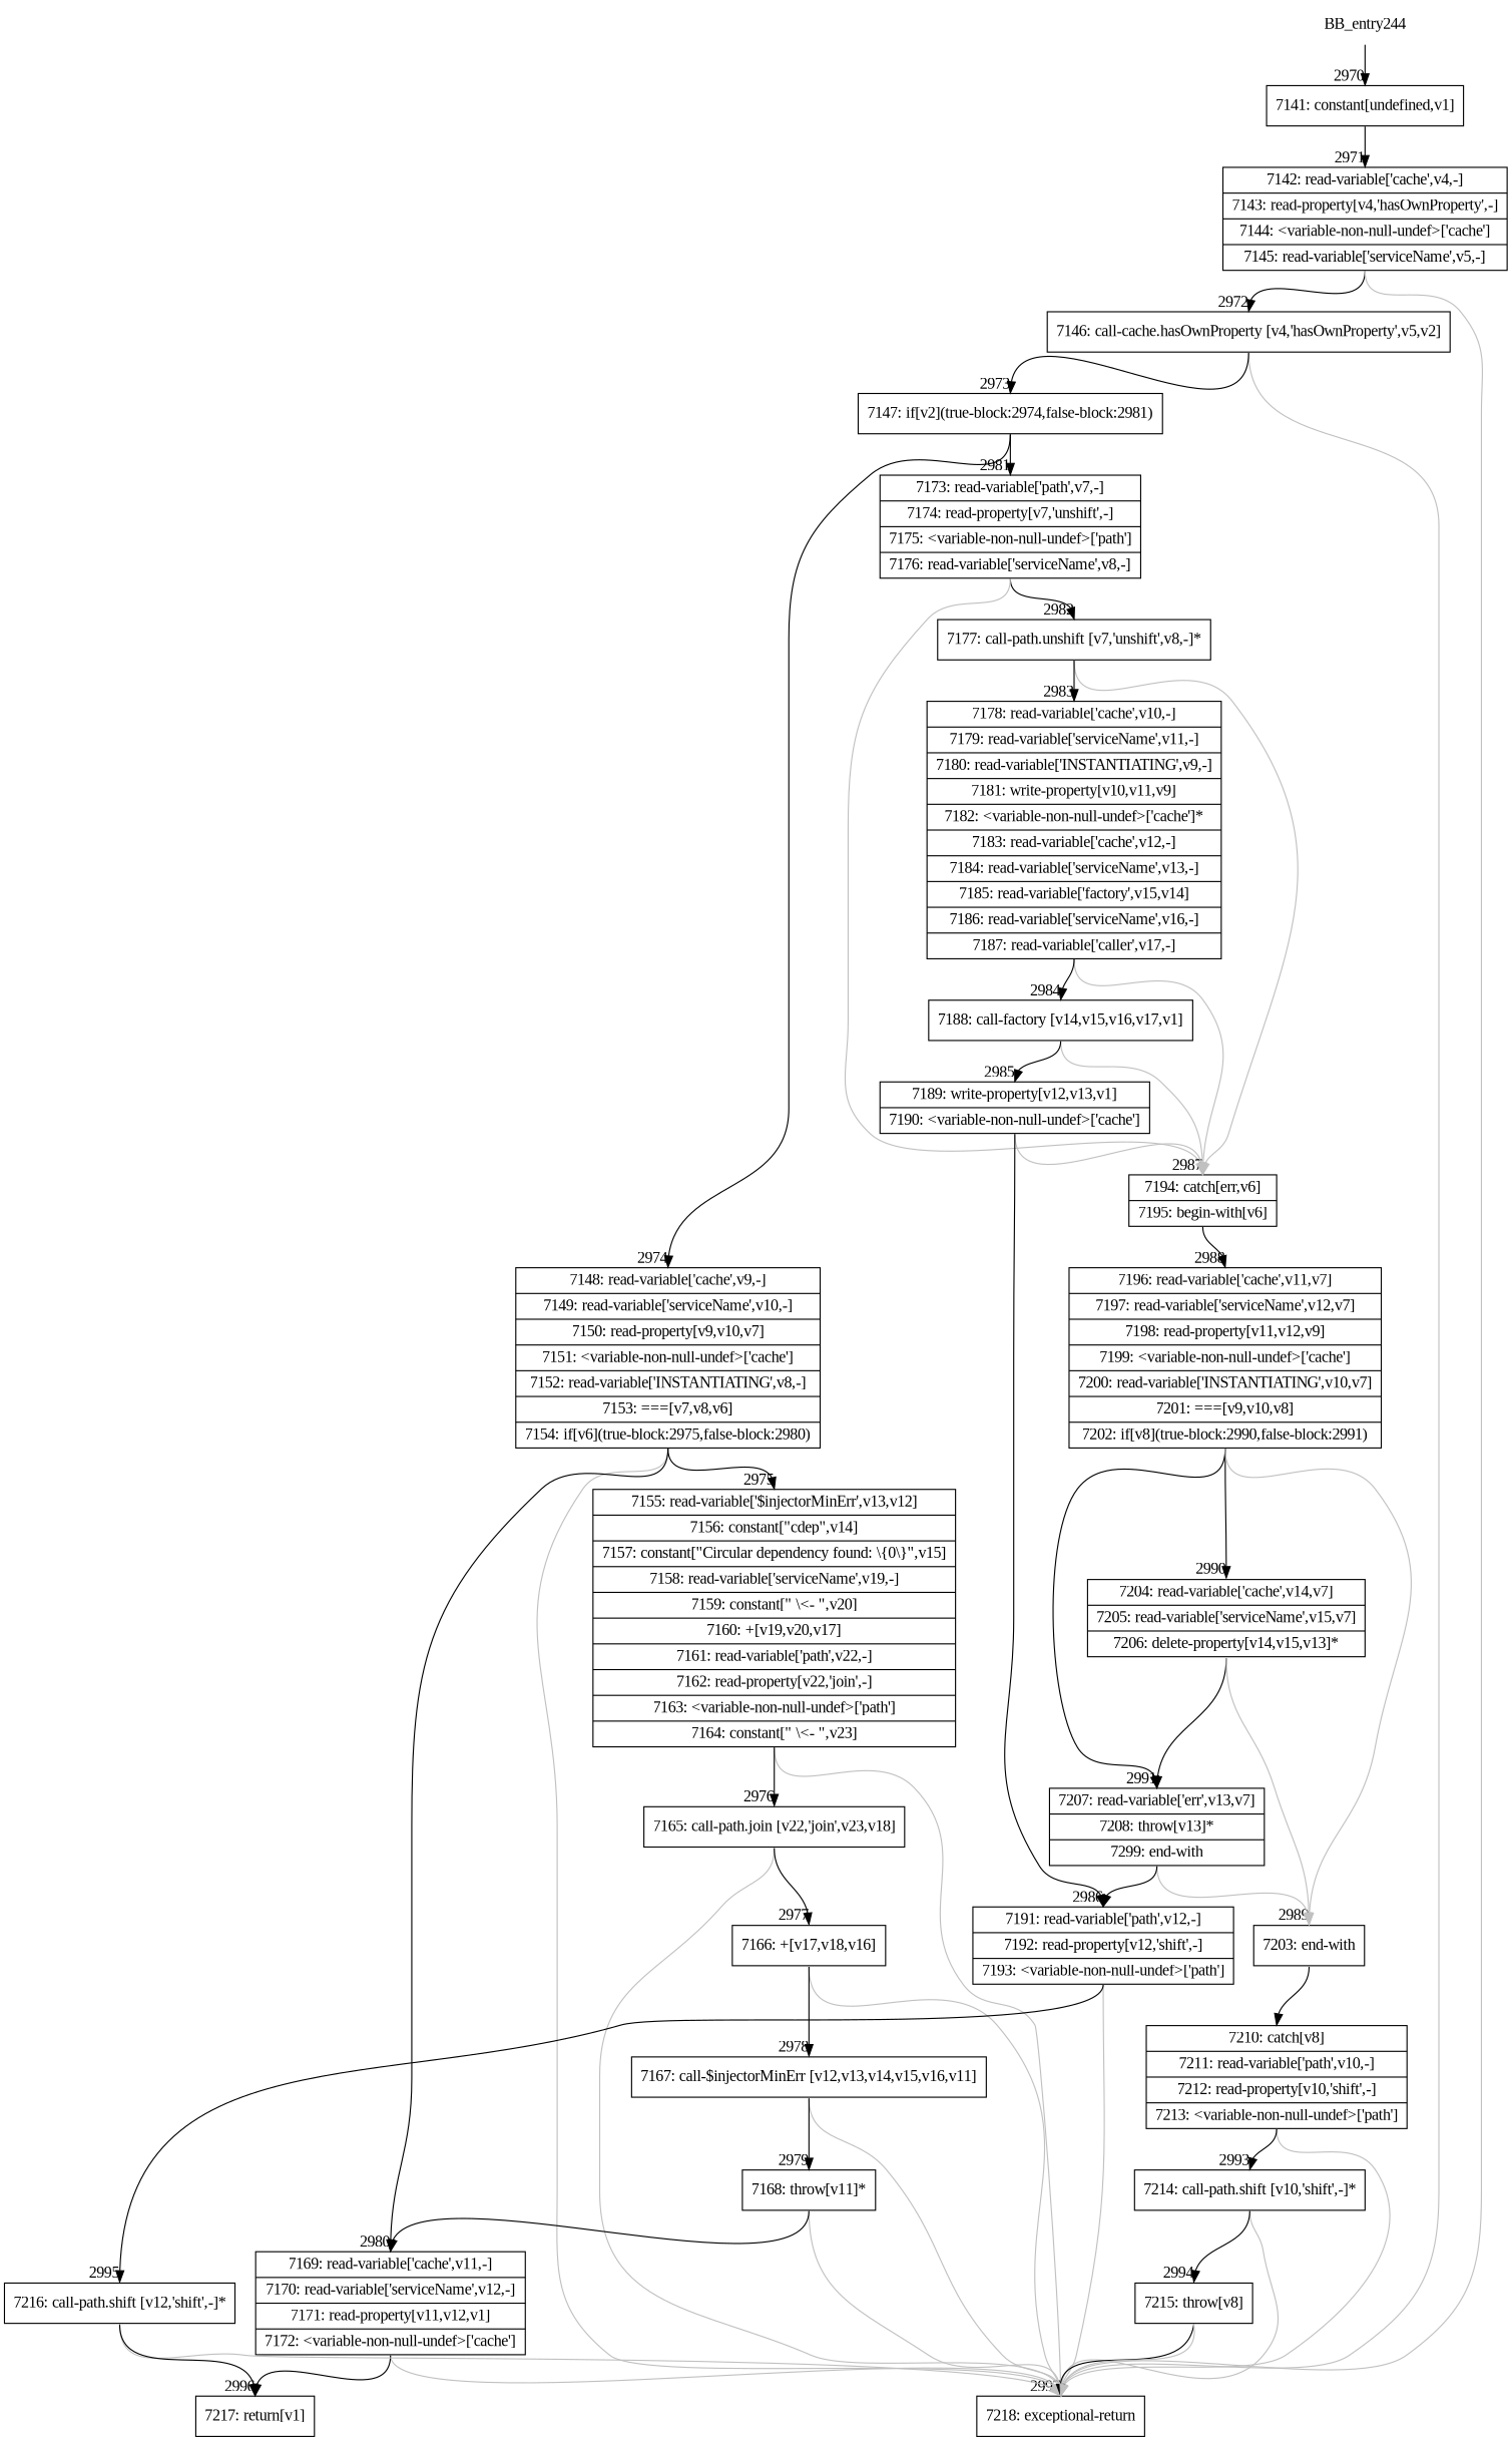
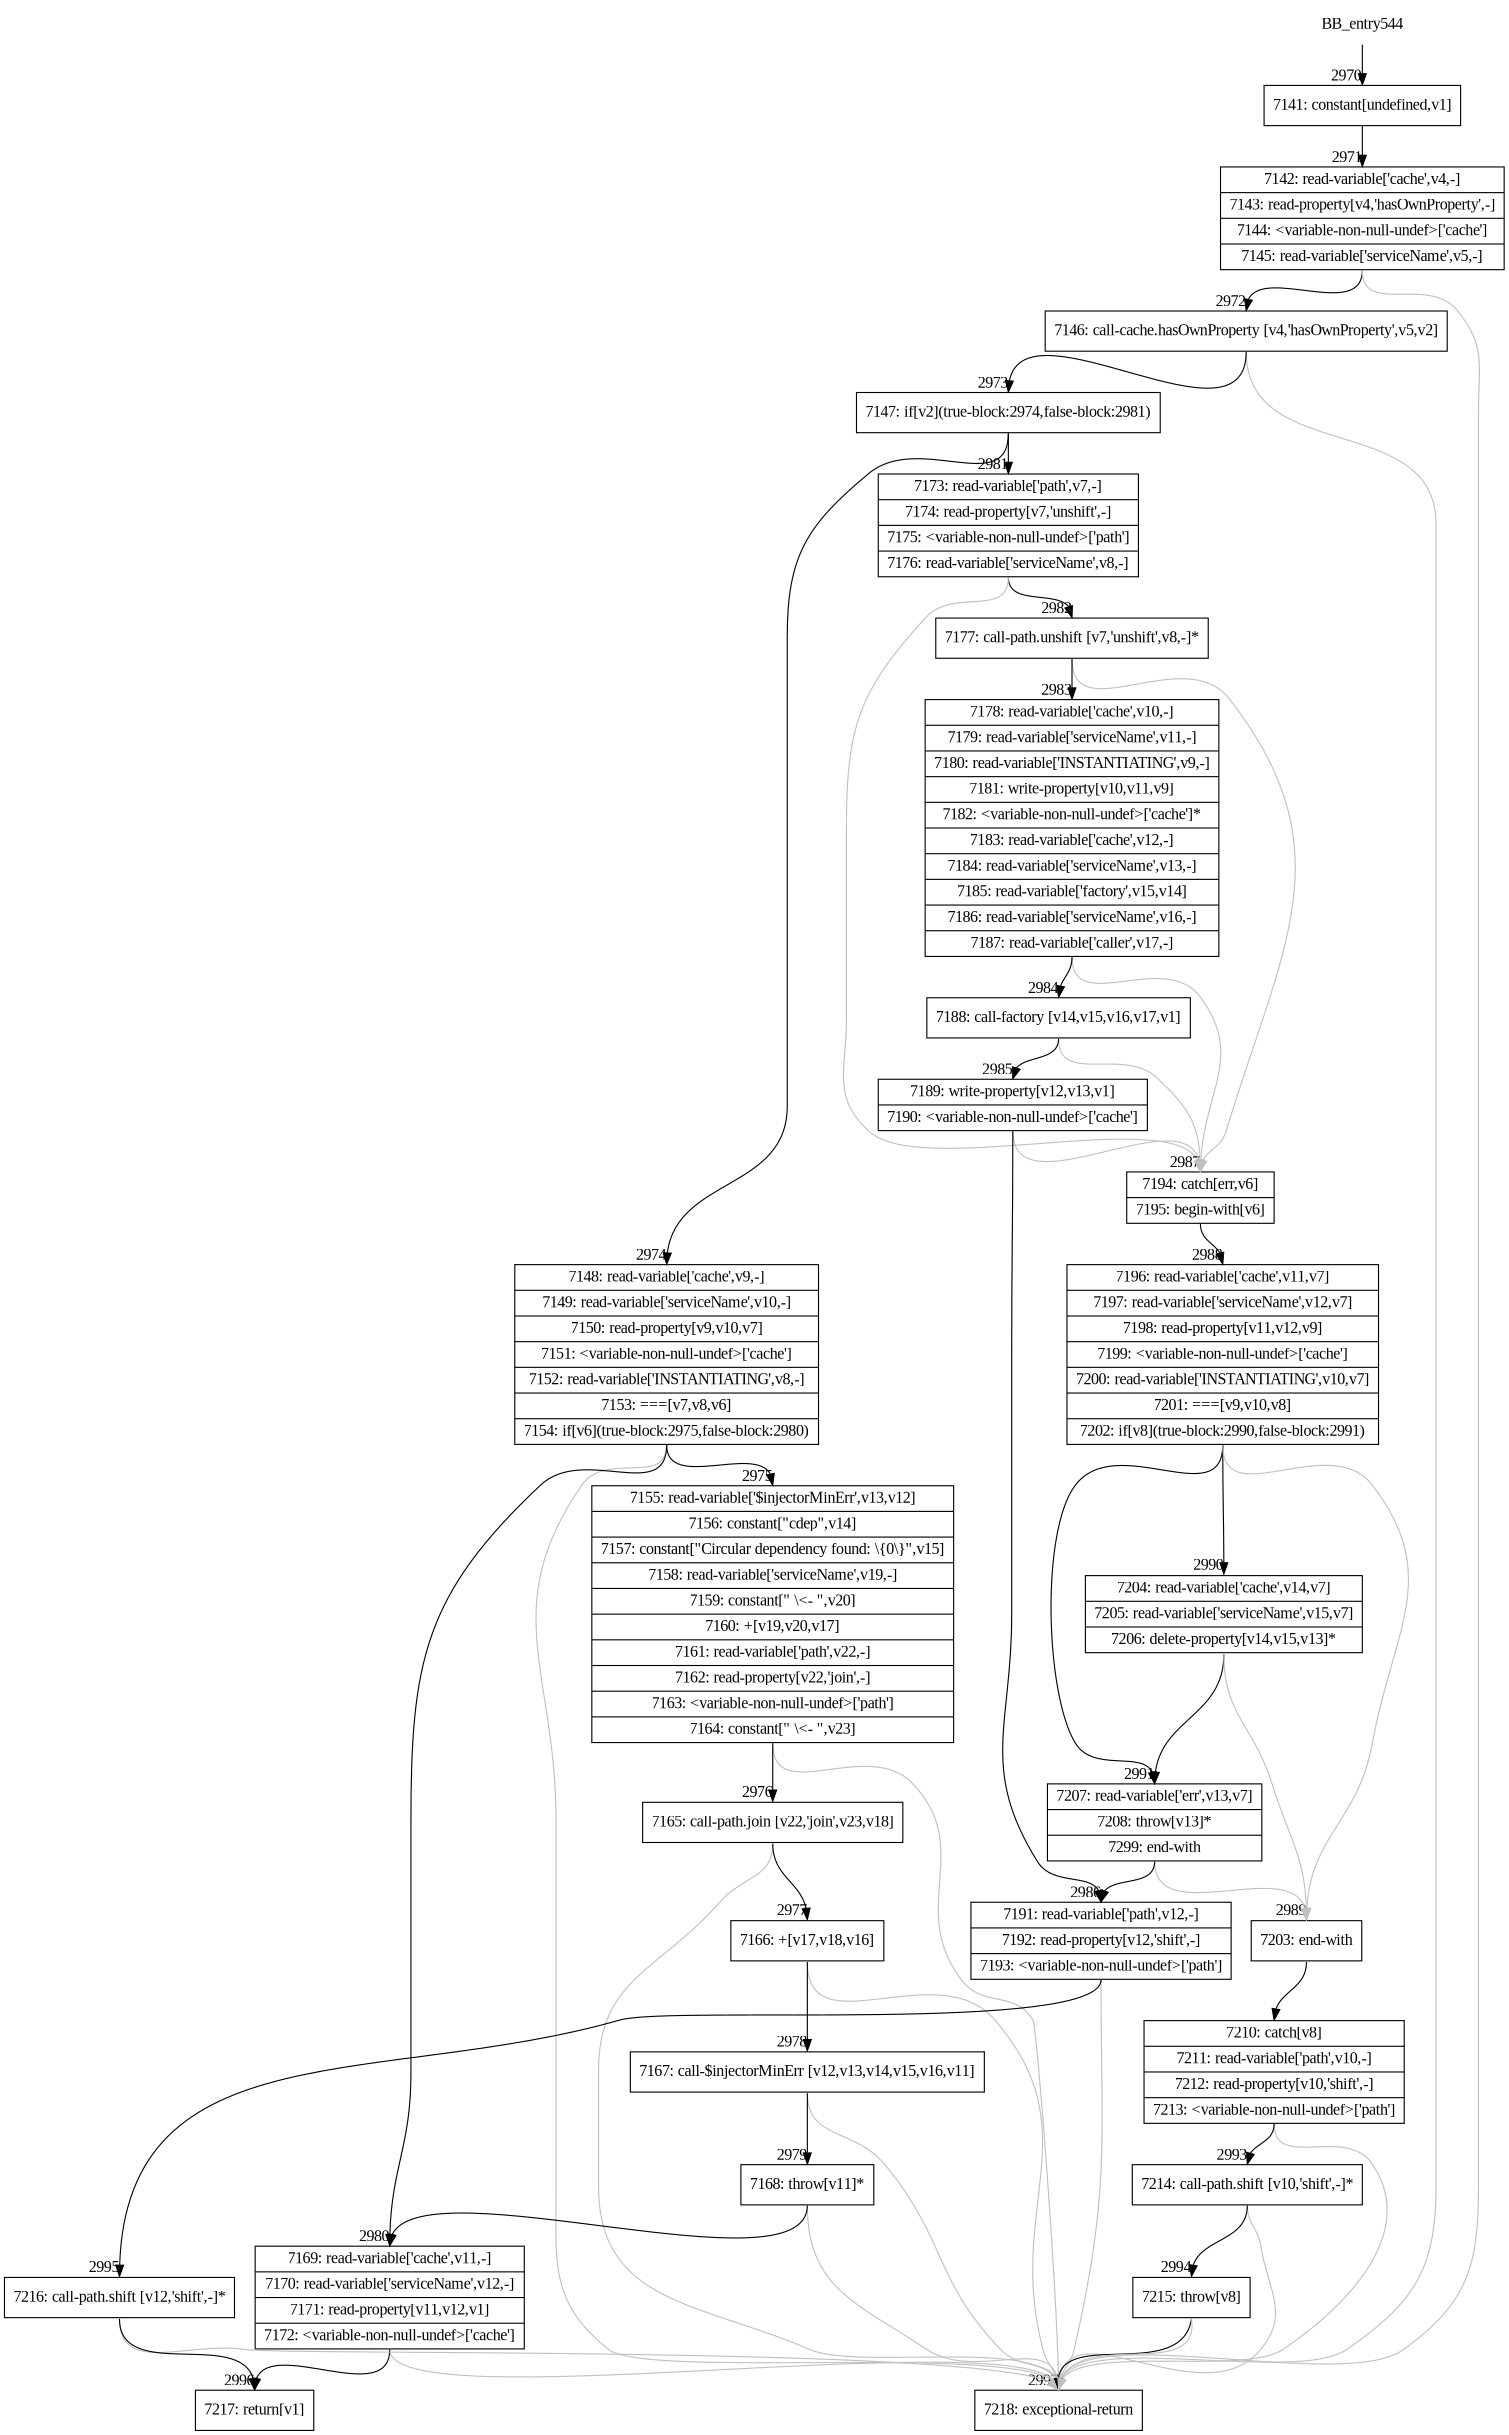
  digraph {
    fontname="Liberation Serif"
    rankdir=TD
    node [fontname="Liberation Serif" shape=record]
    edge [fontname="Liberation Serif" headport=n tailport=s]
-   BB_entry244 [shape=none]
+   BB_entry244 [shape=none label=BB_entry544]
    n2 [label="{7141: constant[undefined,v1]}"]
    n3 [label="{7142: read-variable['cache',v4,-]|7143: read-property[v4,'hasOwnProperty',-]|7144: \<variable-non-null-undef\>['cache']|7145: read-variable['serviceName',v5,-]}"]
    n4 [label="{7146: call-cache.hasOwnProperty [v4,'hasOwnProperty',v5,v2]}"]
    n5 [label="{7218: exceptional-return}"]
    n6 [label="{7147: if[v2](true-block:2974,false-block:2981)}"]
    n7 [label="{7148: read-variable['cache',v9,-]|7149: read-variable['serviceName',v10,-]|7150: read-property[v9,v10,v7]|7151: \<variable-non-null-undef\>['cache']|7152: read-variable['INSTANTIATING',v8,-]|7153: ===[v7,v8,v6]|7154: if[v6](true-block:2975,false-block:2980)}"]
    n8 [label="{7173: read-variable['path',v7,-]|7174: read-property[v7,'unshift',-]|7175: \<variable-non-null-undef\>['path']|7176: read-variable['serviceName',v8,-]}"]
    n9 [label="{7155: read-variable['$injectorMinErr',v13,v12]|7156: constant[\"cdep\",v14]|7157: constant[\"Circular dependency found: \\\{0\\\}\",v15]|7158: read-variable['serviceName',v19,-]|7159: constant[\" \\\<- \",v20]|7160: +[v19,v20,v17]|7161: read-variable['path',v22,-]|7162: read-property[v22,'join',-]|7163: \<variable-non-null-undef\>['path']|7164: constant[\" \\\<- \",v23]}"]
    n10 [label="{7169: read-variable['cache',v11,-]|7170: read-variable['serviceName',v12,-]|7171: read-property[v11,v12,v1]|7172: \<variable-non-null-undef\>['cache']}"]
    n11 [label="{7177: call-path.unshift [v7,'unshift',v8,-]*}"]
    n12 [label="{7194: catch[err,v6]|7195: begin-with[v6]}"]
    n13 [label="{7165: call-path.join [v22,'join',v23,v18]}"]
    n14 [label="{7217: return[v1]}"]
    n15 [label="{7178: read-variable['cache',v10,-]|7179: read-variable['serviceName',v11,-]|7180: read-variable['INSTANTIATING',v9,-]|7181: write-property[v10,v11,v9]|7182: \<variable-non-null-undef\>['cache']*|7183: read-variable['cache',v12,-]|7184: read-variable['serviceName',v13,-]|7185: read-variable['factory',v15,v14]|7186: read-variable['serviceName',v16,-]|7187: read-variable['caller',v17,-]}"]
    n16 [label="{7196: read-variable['cache',v11,v7]|7197: read-variable['serviceName',v12,v7]|7198: read-property[v11,v12,v9]|7199: \<variable-non-null-undef\>['cache']|7200: read-variable['INSTANTIATING',v10,v7]|7201: ===[v9,v10,v8]|7202: if[v8](true-block:2990,false-block:2991)}"]
    n17 [label="{7166: +[v17,v18,v16]}"]
    n18 [label="{7167: call-$injectorMinErr [v12,v13,v14,v15,v16,v11]}"]
    n19 [label="{7168: throw[v11]*}"]
    n20 [label="{7188: call-factory [v14,v15,v16,v17,v1]}"]
    n21 [label="{7204: read-variable['cache',v14,v7]|7205: read-variable['serviceName',v15,v7]|7206: delete-property[v14,v15,v13]*}"]
    n22 [label="{7207: read-variable['err',v13,v7]|7208: throw[v13]*|7299: end-with}"]
    n23 [label="{7203: end-with}"]
    n24 [label="{7210: catch[v8]|7211: read-variable['path',v10,-]|7212: read-property[v10,'shift',-]|7213: \<variable-non-null-undef\>['path']}"]
    n25 [label="{7214: call-path.shift [v10,'shift',-]*}"]
    n26 [label="{7189: write-property[v12,v13,v1]|7190: \<variable-non-null-undef\>['cache']}"]
    n27 [label="{7191: read-variable['path',v12,-]|7192: read-property[v12,'shift',-]|7193: \<variable-non-null-undef\>['path']}"]
    n28 [label="{7216: call-path.shift [v12,'shift',-]*}"]
    n29 [label="{7215: throw[v8]}"]
    BB_entry244 -> n2 [headlabel="    2970"]
    n2 -> n3 [headlabel="      2971"]
    n3 -> n4 [headlabel="      2972"]
    n3 -> n5 [color=gray headlabel="      2997"]
    n4 -> n5 [color=gray]
    n4 -> n6 [headlabel="      2973"]
    n6 -> n7 [headlabel="      2974"]
    n6 -> n8 [headlabel="      2981"]
    n7 -> n5 [color=gray]
    n7 -> n9 [headlabel="      2975"]
    n7 -> n10 [headlabel="      2980"]
    n8 -> n11 [headlabel="      2982"]
    n8 -> n12 [color=gray headlabel="      2987"]
    n9 -> n5 [color=gray]
    n9 -> n13 [headlabel="      2976"]
    n10 -> n5 [color=gray]
    n10 -> n14 [headlabel="      2996"]
    n11 -> n12 [color=gray]
    n11 -> n15 [headlabel="      2983"]
    n12 -> n16 [headlabel="      2988"]
    n13 -> n5 [color=gray]
    n13 -> n17 [headlabel="      2977"]
    n15 -> n12 [color=gray]
    n15 -> n20 [headlabel="      2984"]
    n16 -> n21 [headlabel="      2990"]
    n16 -> n22 [headlabel="      2991"]
    n16 -> n23 [color=gray headlabel="      2989"]
    n17 -> n5 [color=gray]
    n17 -> n18 [headlabel="      2978"]
    n18 -> n5 [color=gray]
    n18 -> n19 [headlabel="      2979"]
    n19 -> n5 [color=gray]
    n19 -> n10
    n20 -> n12 [color=gray]
    n20 -> n26 [headlabel="      2985"]
    n21 -> n22
    n21 -> n23 [color=gray]
    n22 -> n23 [color=gray]
    n22 -> n27
    n23 -> n24
    n24 -> n5 [color=gray]
    n24 -> n25 [headlabel="      2993"]
    n25 -> n5 [color=gray]
    n25 -> n29 [headlabel="      2994"]
    n26 -> n12 [color=gray]
    n26 -> n27 [headlabel="      2986"]
    n27 -> n5 [color=gray]
    n27 -> n28 [headlabel="      2995"]
    n28 -> n5 [color=gray]
    n28 -> n14
    n29 -> n5
    n29 -> n5 [color=gray]
  }
